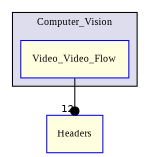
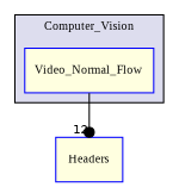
  digraph {
    compound=true
    fontname="Liberation Serif"
    node [fillcolor=lightyellow fontname="Liberation Serif" fontsize=10 shape=box style=filled color=blue]
-   n1 [label=Video_Video_Flow pencolor=black]
+   n1 [label=Video_Normal_Flow pencolor=black]
    n2 [label=Headers]
    subgraph cluster_1 {
      bgcolor="#ddddee"
      fontsize=10
      label=Computer_Vision
      pencolor=black
      n1
    }
    n1 -> n2 [headlabel=12 labeldistance=1.5 labelfontname=Helvetica labelfontsize=10 arrowhead=dot fontname="Liberation Serif"]
  }
